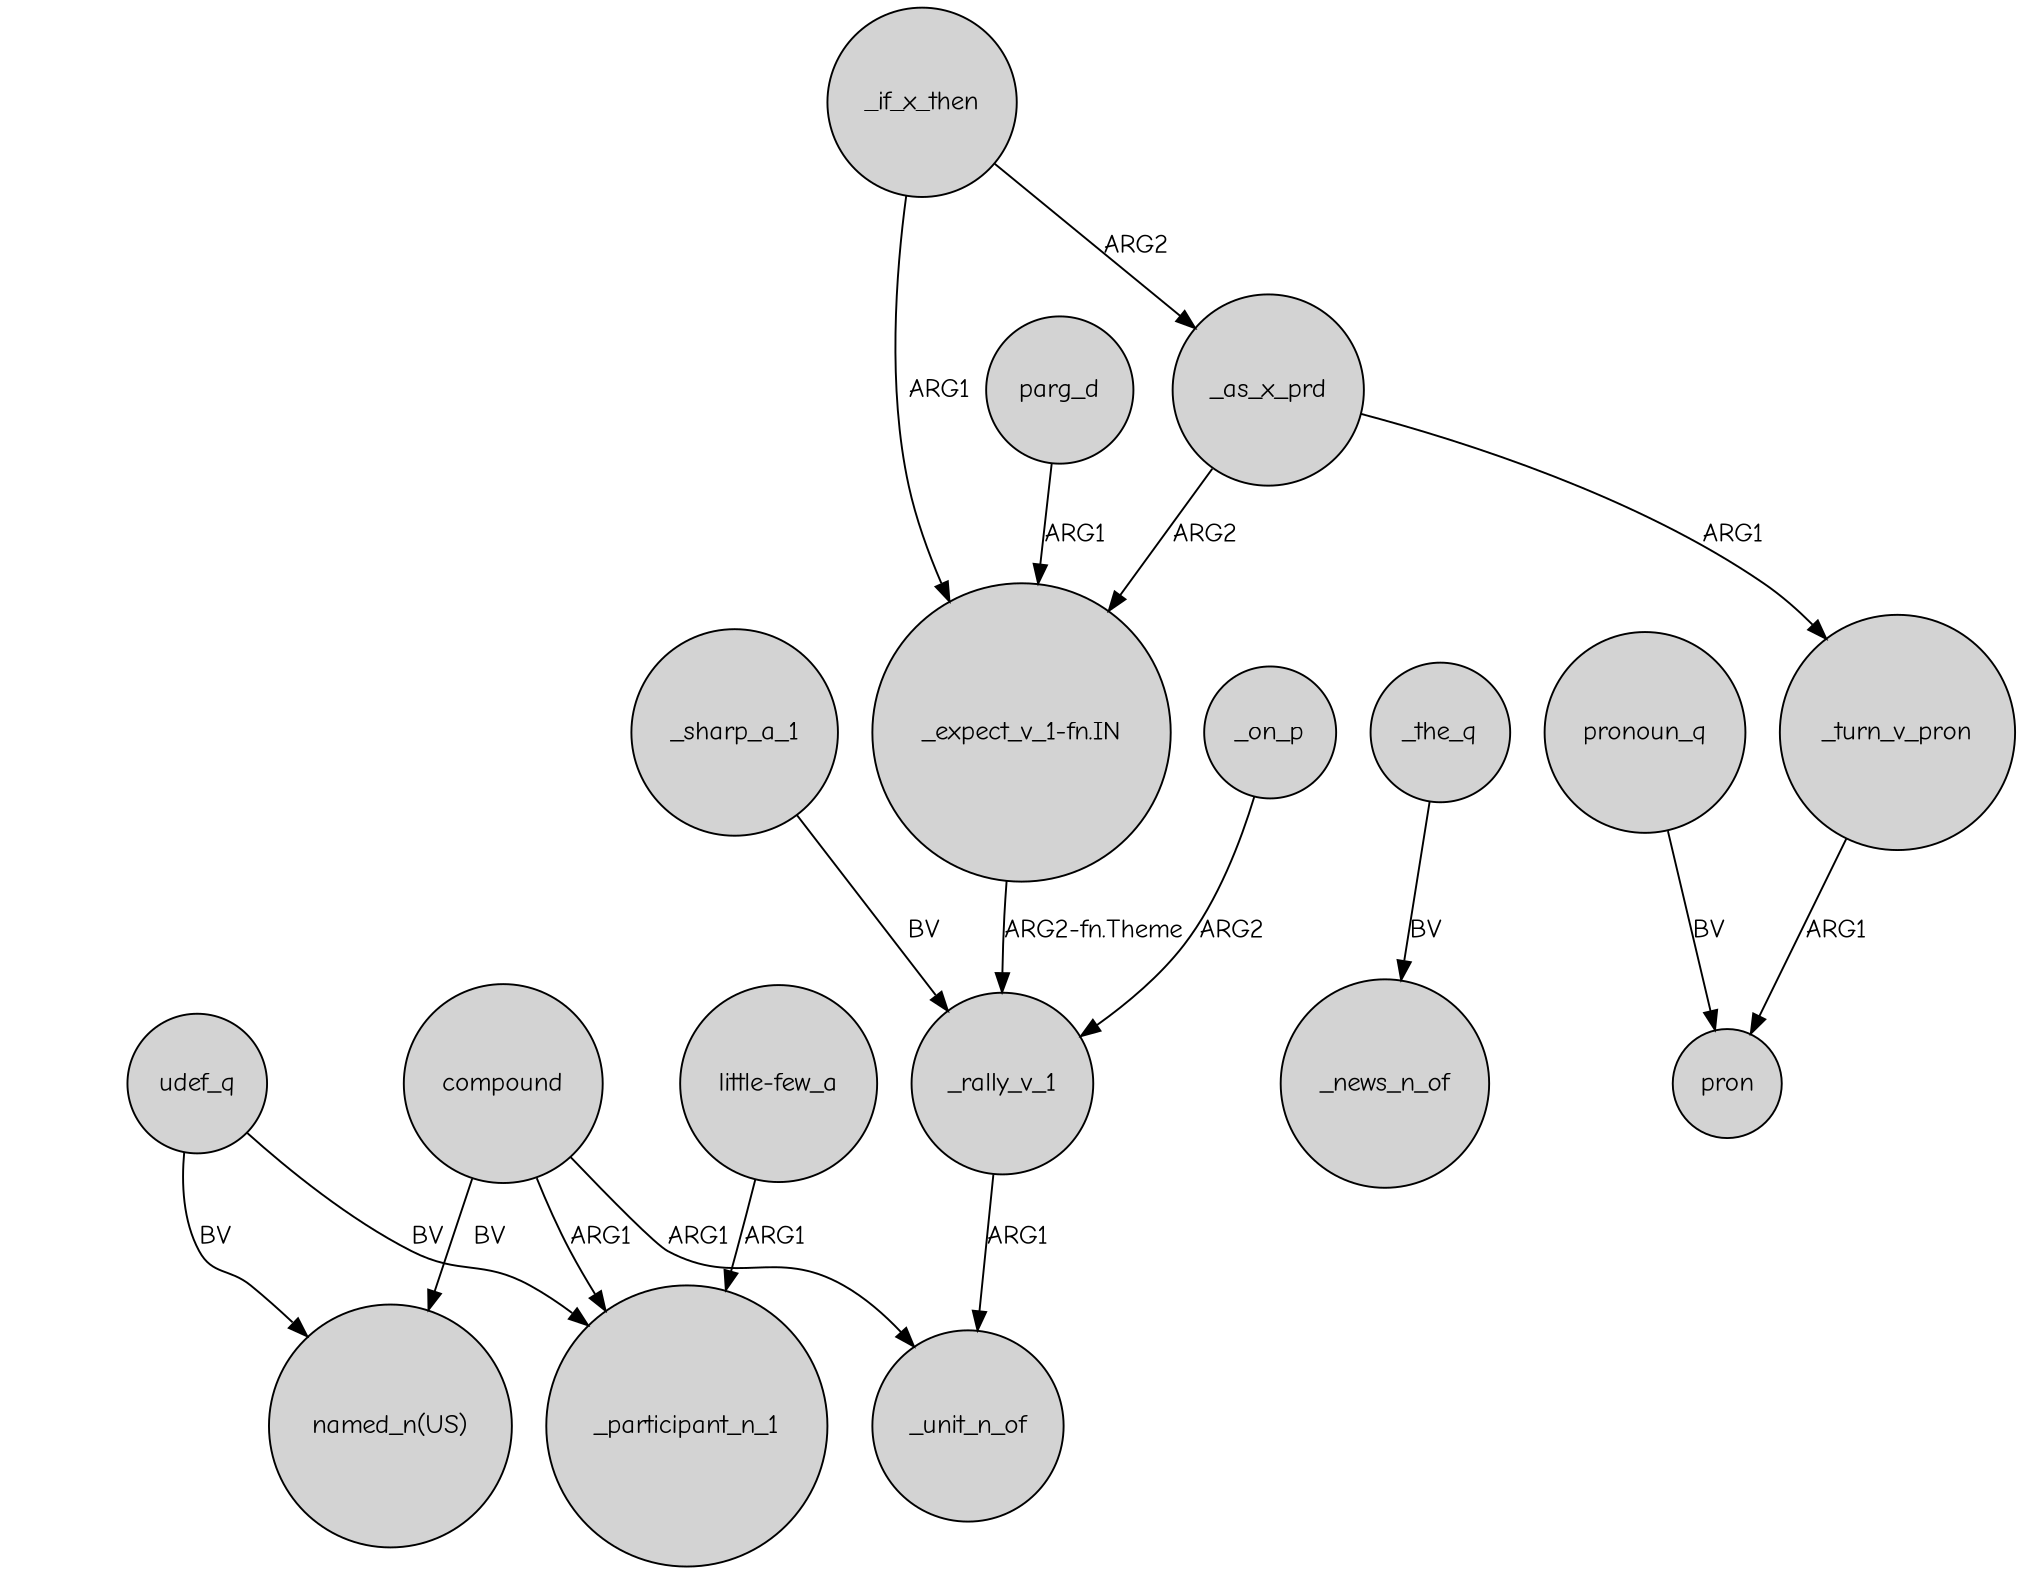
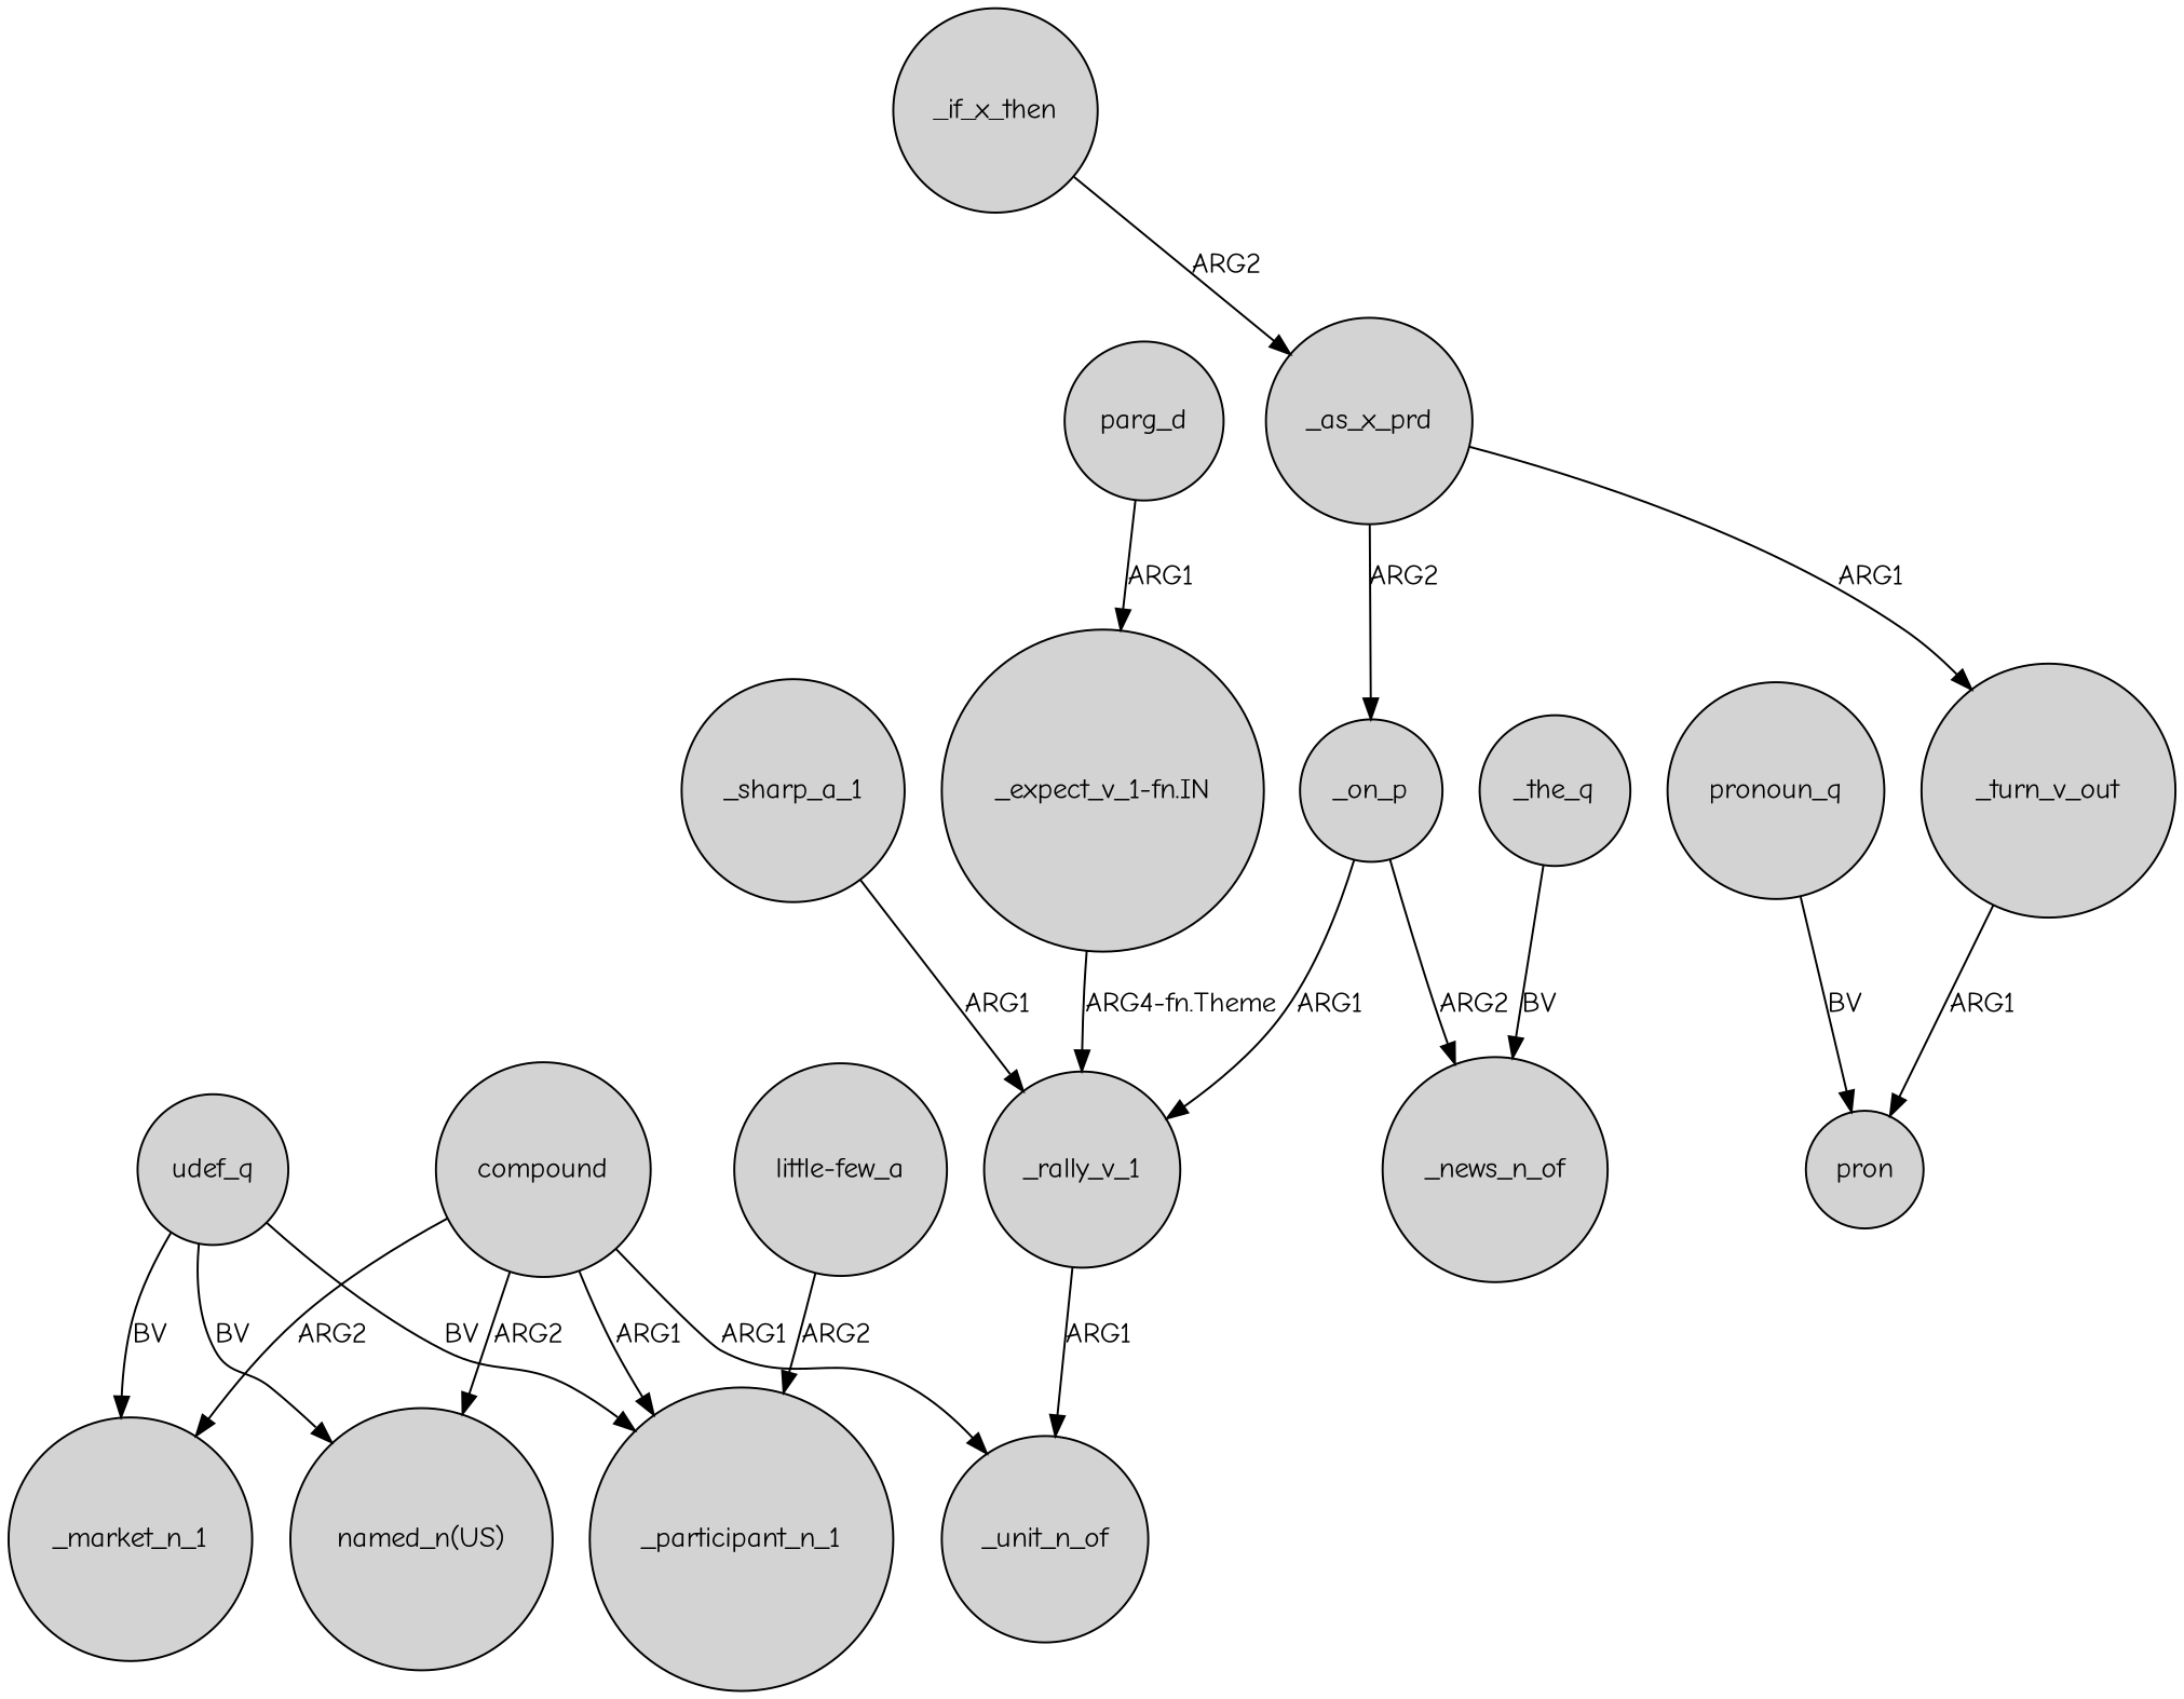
  digraph {
    fontname="Comic Neue"
    node [fontname="Comic Neue" shape=circle style=filled]
    edge [fontname="Comic Neue"]
    compound
+   _market_n_1
    "named_n(US)"
    _participant_n_1
    _unit_n_of
    _if_x_then
    "_expect_v_1-fn.IN"
    _as_x_prd
    _rally_v_1
-   _turn_v_out [label=_turn_v_pron]
+   _turn_v_out
    _on_p
    _news_n_of
    udef_q
    pron
    "little-few_a"
    _sharp_a_1
    pronoun_q
    parg_d
    _the_q
-   compound -> "named_n(US)" [label=BV]
+   compound -> _market_n_1 [label=ARG2]
+   compound -> "named_n(US)" [label=ARG2]
    compound -> _participant_n_1 [label=ARG1]
    compound -> _unit_n_of [label=ARG1]
-   _if_x_then -> "_expect_v_1-fn.IN" [label=ARG1]
    _if_x_then -> _as_x_prd [label=ARG2]
-   "_expect_v_1-fn.IN" -> _rally_v_1 [label="ARG2-fn.Theme"]
-   _as_x_prd -> "_expect_v_1-fn.IN" [label=ARG2]
+   "_expect_v_1-fn.IN" -> _rally_v_1 [label="ARG4-fn.Theme"]
+   _as_x_prd -> _on_p [label=ARG2]
    _as_x_prd -> _turn_v_out [label=ARG1]
    _rally_v_1 -> _unit_n_of [label=ARG1]
    _turn_v_out -> pron [label=ARG1]
-   _on_p -> _rally_v_1 [label=ARG2]
+   _on_p -> _rally_v_1 [label=ARG1]
+   _on_p -> _news_n_of [label=ARG2]
+   udef_q -> _market_n_1 [label=BV]
    udef_q -> "named_n(US)" [label=BV]
    udef_q -> _participant_n_1 [label=BV]
-   "little-few_a" -> _participant_n_1 [label=ARG1]
-   _sharp_a_1 -> _rally_v_1 [label=BV]
+   "little-few_a" -> _participant_n_1 [label=ARG2]
+   _sharp_a_1 -> _rally_v_1 [label=ARG1]
    pronoun_q -> pron [label=BV]
    parg_d -> "_expect_v_1-fn.IN" [label=ARG1]
    _the_q -> _news_n_of [label=BV]
  }
